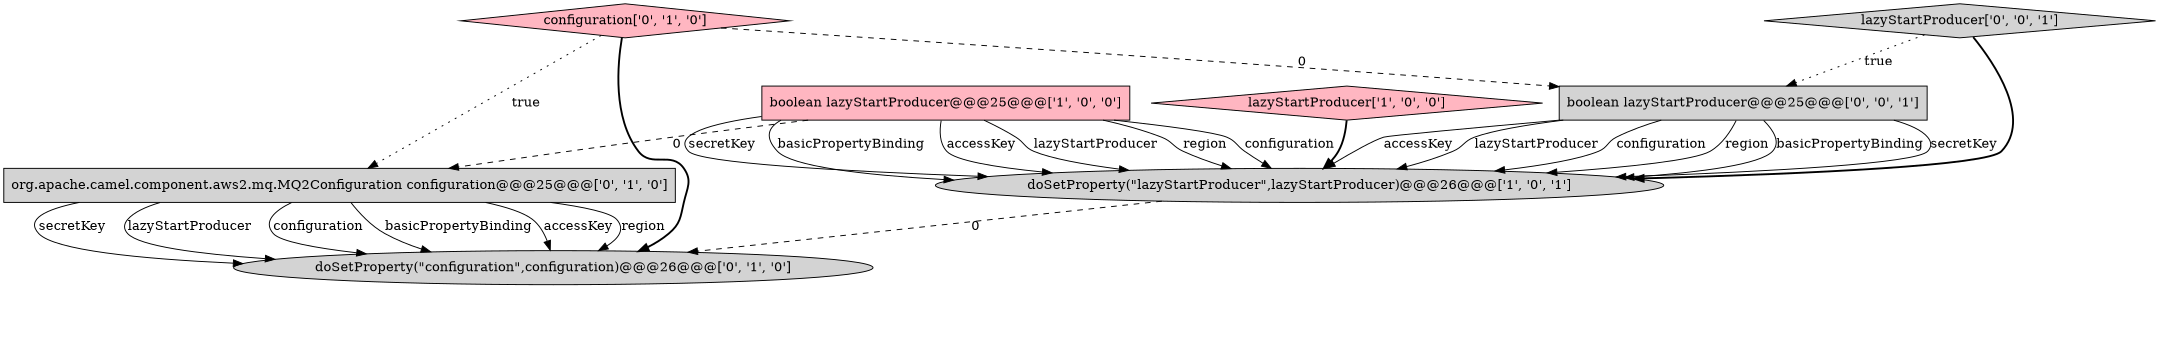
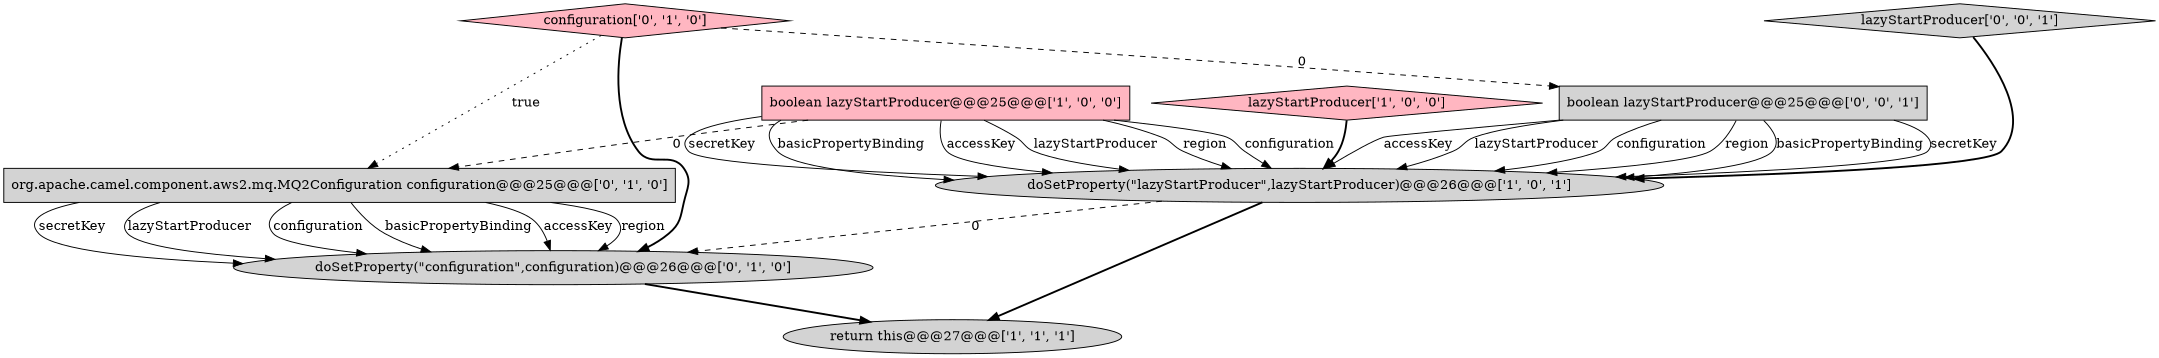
  digraph {
    node [fillcolor=lightgrey shape=ellipse style=filled]
    edge [style=solid]
    n1 [label="doSetProperty(\"configuration\",configuration)@@@26@@@['0', '1', '0']"]
+   n2 [label="return this@@@27@@@['1', '1', '1']"]
    n3 [fillcolor=lightpink label="lazyStartProducer['1', '0', '0']" shape=diamond]
    n4 [label="doSetProperty(\"lazyStartProducer\",lazyStartProducer)@@@26@@@['1', '0', '1']"]
    n5 [fillcolor=lightpink label="boolean lazyStartProducer@@@25@@@['1', '0', '0']" shape=box]
    n6 [label="org.apache.camel.component.aws2.mq.MQ2Configuration configuration@@@25@@@['0', '1', '0']" shape=box]
    n7 [fillcolor=lightpink label="configuration['0', '1', '0']" shape=diamond]
    n8 [label="boolean lazyStartProducer@@@25@@@['0', '0', '1']" shape=box]
    n9 [label="lazyStartProducer['0', '0', '1']" shape=diamond]
+   n1 -> n2 [style=bold]
    n3 -> n4 [style=bold]
    n4 -> n1 [label=0 style=dashed]
+   n4 -> n2 [style=bold]
    n5 -> n4 [label=region]
    n5 -> n4 [label=configuration]
    n5 -> n4 [label=secretKey]
    n5 -> n4 [label=basicPropertyBinding]
    n5 -> n4 [label=accessKey]
    n5 -> n4 [label=lazyStartProducer]
    n5 -> n6 [label=0 style=dashed]
    n6 -> n1 [label=basicPropertyBinding]
    n6 -> n1 [label=accessKey]
    n6 -> n1 [label=region]
    n6 -> n1 [label=secretKey]
    n6 -> n1 [label=lazyStartProducer]
    n6 -> n1 [label=configuration]
    n7 -> n1 [style=bold]
    n7 -> n6 [label=true style=dotted]
    n7 -> n8 [label=0 style=dashed]
    n8 -> n4 [label=region]
    n8 -> n4 [label=basicPropertyBinding]
    n8 -> n4 [label=secretKey]
    n8 -> n4 [label=accessKey]
    n8 -> n4 [label=lazyStartProducer]
    n8 -> n4 [label=configuration]
    n9 -> n4 [style=bold]
-   n9 -> n8 [label=true style=dotted]
  }
